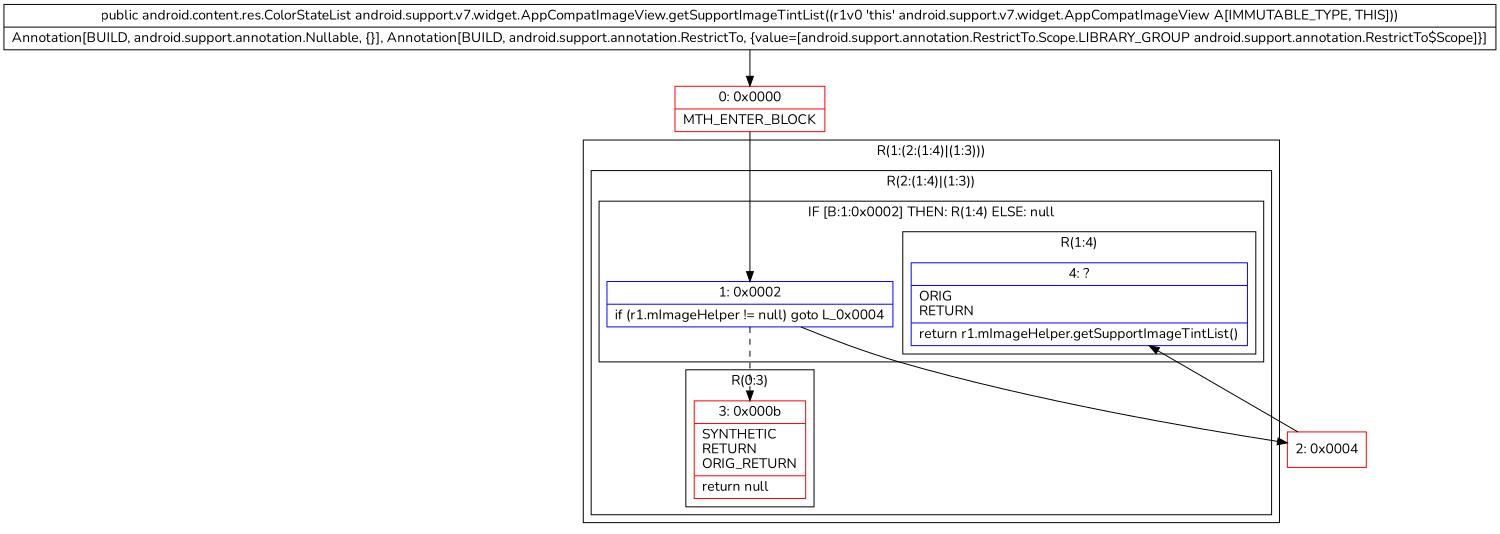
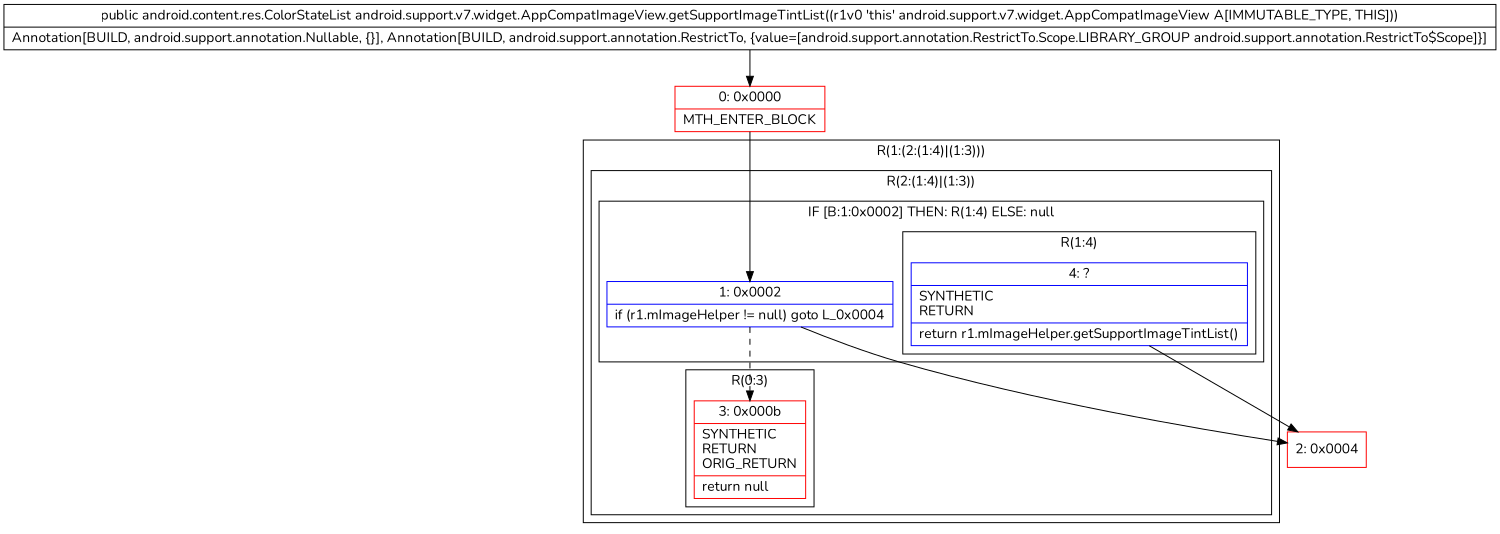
  digraph {
    fontname=Nunito
    node [color=red fontname=Nunito shape=record]
    edge [fontname=Nunito]
-   n1 [color=blue label="{4\:\ ?|ORIG\lRETURN\l|return r1.mImageHelper.getSupportImageTintList()\l}"]
+   n1 [color=blue label="{4\:\ ?|SYNTHETIC\lRETURN\l|return r1.mImageHelper.getSupportImageTintList()\l}"]
    n2 [color=blue label="{1\:\ 0x0002|if (r1.mImageHelper != null) goto L_0x0004\l}"]
    n3 [label="{3\:\ 0x000b|SYNTHETIC\lRETURN\lORIG_RETURN\l|return null\l}"]
    n4 [label="{2\:\ 0x0004}"]
    n5 [label="{0\:\ 0x0000|MTH_ENTER_BLOCK\l}"]
    n6 [label="{public android.content.res.ColorStateList android.support.v7.widget.AppCompatImageView.getSupportImageTintList((r1v0 'this' android.support.v7.widget.AppCompatImageView A[IMMUTABLE_TYPE, THIS]))  | Annotation[BUILD, android.support.annotation.Nullable, \{\}], Annotation[BUILD, android.support.annotation.RestrictTo, \{value=[android.support.annotation.RestrictTo.Scope.LIBRARY_GROUP android.support.annotation.RestrictTo$Scope]\}]\l}" color=""]
    subgraph cluster_1 {
      label="R(1:(2:(1:4)|(1:3)))"
      subgraph cluster_2 {
        label="R(2:(1:4)|(1:3))"
        subgraph cluster_3 {
          label="IF [B:1:0x0002] THEN: R(1:4) ELSE: null"
          n2
          subgraph cluster_4 {
            label="R(1:4)"
            n1
          }
        }
        subgraph cluster_5 {
          label="R(0:3)"
          n3
        }
      }
    }
    n2 -> n3 [style=dashed]
    n2 -> n4
-   n4 -> n1
+   n1 -> n4
    n5 -> n2
    n6 -> n5
  }
